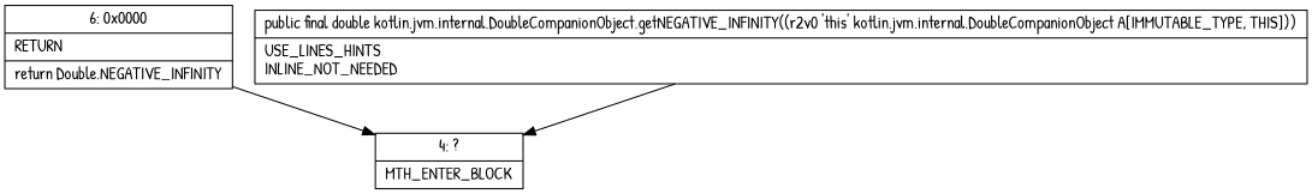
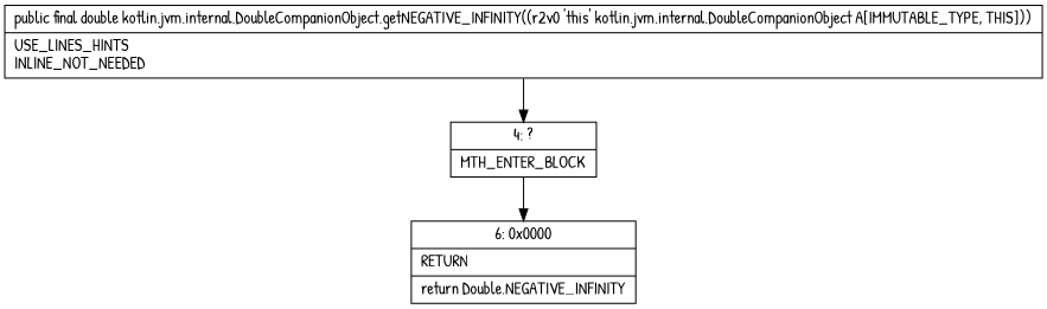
  digraph {
    fontname="Patrick Hand"
    node [fontname="Patrick Hand" shape=record]
    edge [fontname="Patrick Hand"]
    n1 [label="{4\:\ ?|MTH_ENTER_BLOCK\l}"]
    n2 [label="{6\:\ 0x0000|RETURN\l|return Double.NEGATIVE_INFINITY\l}"]
    n3 [label="{public final double kotlin.jvm.internal.DoubleCompanionObject.getNEGATIVE_INFINITY((r2v0 'this' kotlin.jvm.internal.DoubleCompanionObject A[IMMUTABLE_TYPE, THIS]))  | USE_LINES_HINTS\lINLINE_NOT_NEEDED\l}"]
-   n2 -> n1
+   n1 -> n2
    n3 -> n1
  }
